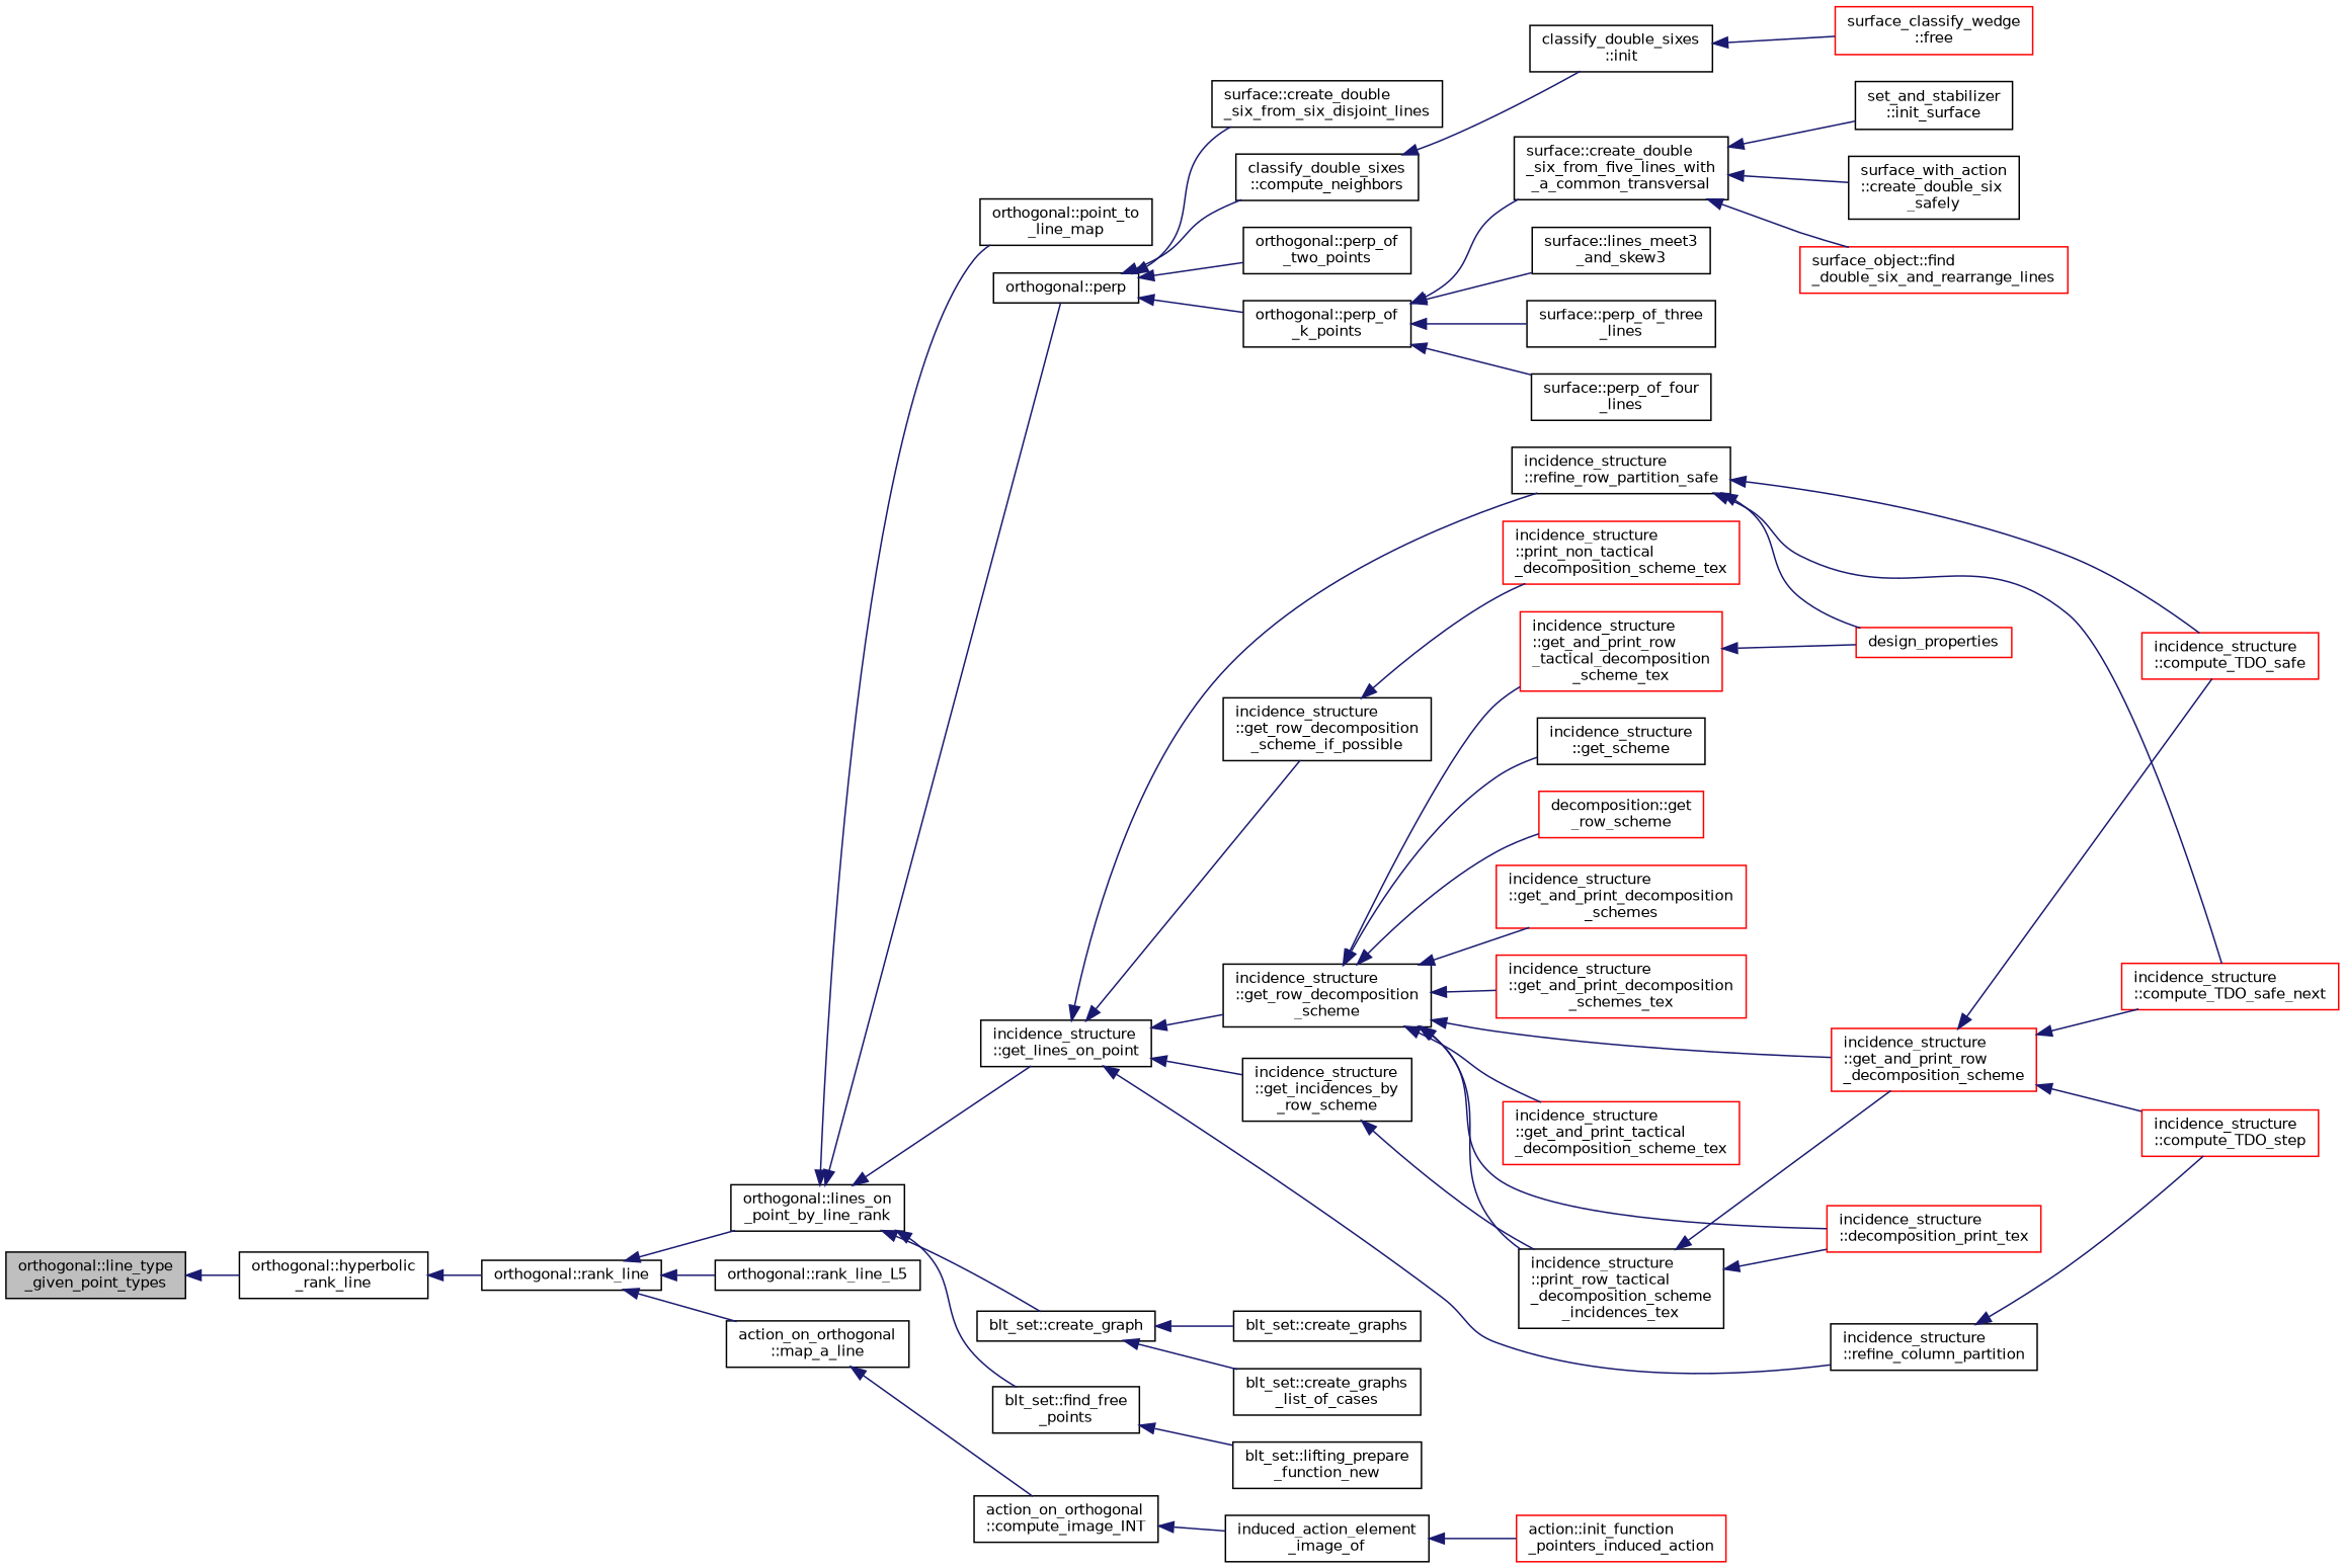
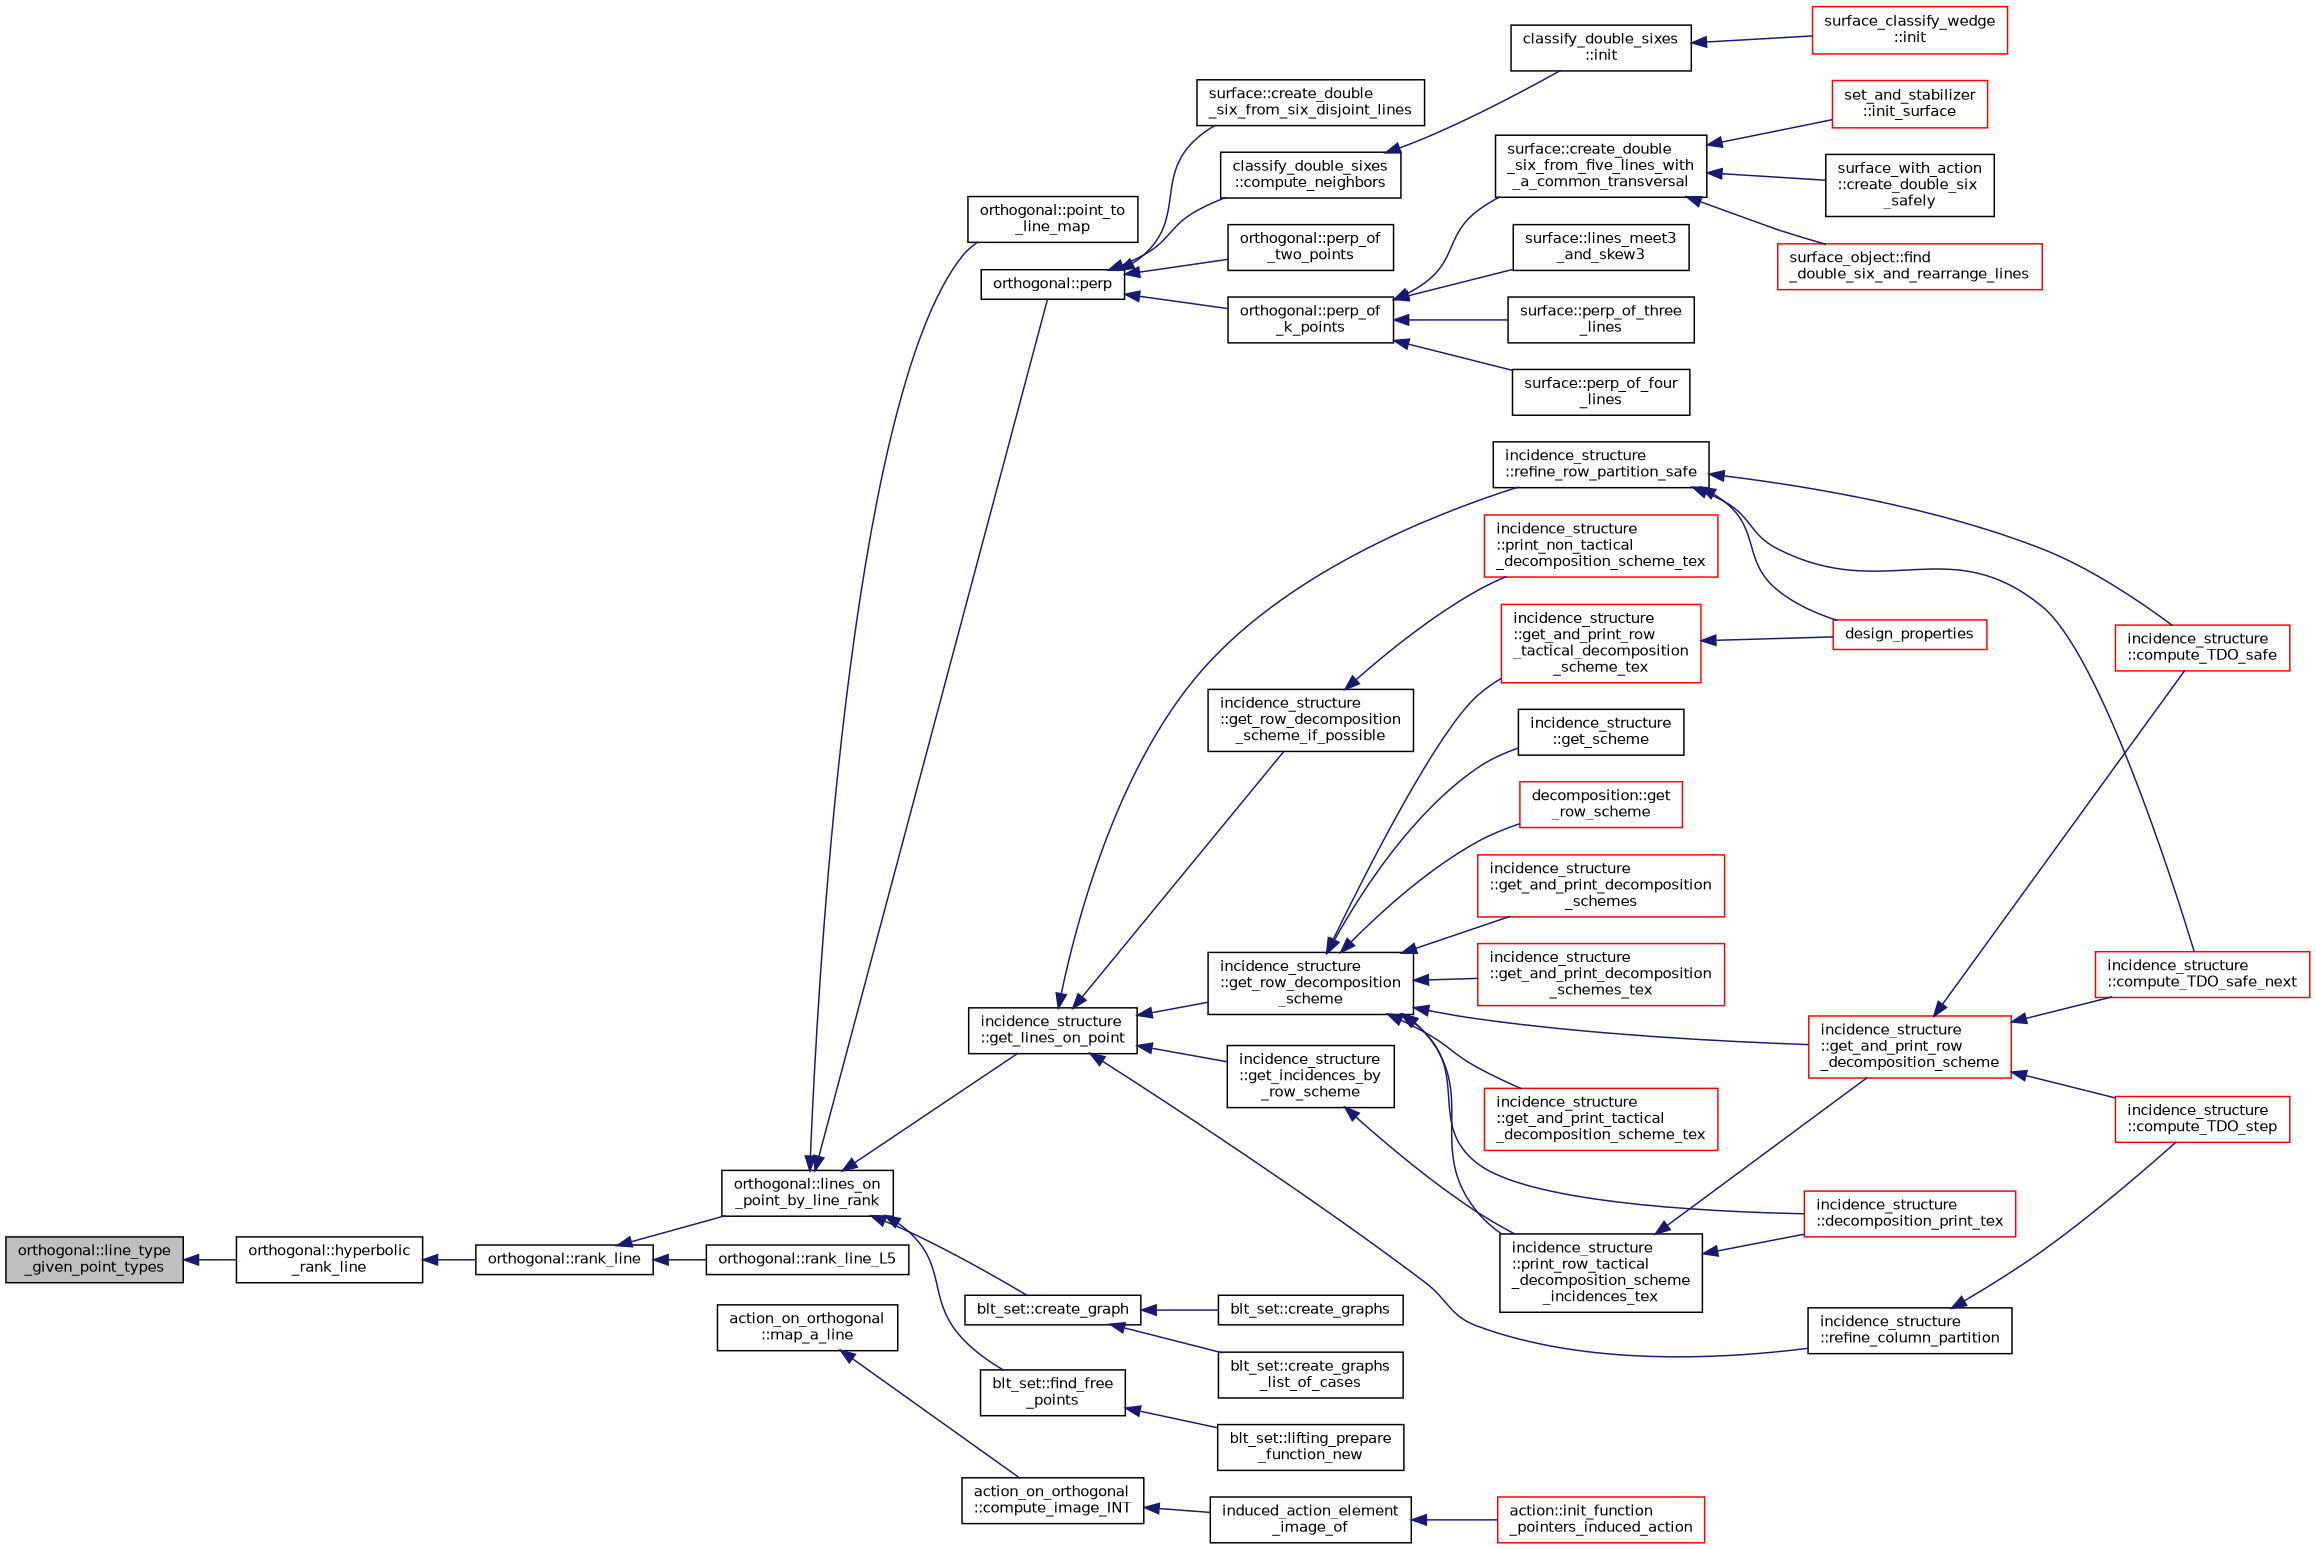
  digraph {
    rankdir=LR
    node [color=black fillcolor=white fontname=Helvetica fontsize=10 shape=record style=filled]
    edge [color=midnightblue dir=back fontname=Helvetica fontsize=10 labelfontname=Helvetica labelfontsize=10 style=solid]
    n1 [fillcolor=grey75 fontcolor=black height=0.2 label="orthogonal::line_type\l_given_point_types" width=0.4]
    n2 [height=0.2 label="orthogonal::hyperbolic\l_rank_line" width=0.4]
    n3 [height=0.2 label="orthogonal::rank_line" width=0.4]
    n4 [height=0.2 label="orthogonal::lines_on\l_point_by_line_rank" width=0.4]
    n5 [height=0.2 label="orthogonal::rank_line_L5" width=0.4]
    n6 [height=0.2 label="action_on_orthogonal\l::map_a_line" width=0.4]
    n7 [height=0.2 label="blt_set::create_graph" width=0.4]
    n8 [height=0.2 label="blt_set::find_free\l_points" width=0.4]
    n9 [height=0.2 label="orthogonal::point_to\l_line_map" width=0.4]
    n10 [height=0.2 label="orthogonal::perp" width=0.4]
    n11 [height=0.2 label="incidence_structure\l::get_lines_on_point" width=0.4]
    n12 [height=0.2 label="action_on_orthogonal\l::compute_image_INT" width=0.4]
    n13 [height=0.2 label="blt_set::create_graphs" width=0.4]
    n14 [height=0.2 label="blt_set::create_graphs\l_list_of_cases" width=0.4]
    n15 [height=0.2 label="blt_set::lifting_prepare\l_function_new" width=0.4]
    n16 [height=0.2 label="orthogonal::perp_of\l_two_points" width=0.4]
    n17 [height=0.2 label="orthogonal::perp_of\l_k_points" width=0.4]
    n18 [height=0.2 label="surface::create_double\l_six_from_six_disjoint_lines" width=0.4]
    n19 [height=0.2 label="classify_double_sixes\l::compute_neighbors" width=0.4]
    n20 [height=0.2 label="incidence_structure\l::refine_row_partition_safe" width=0.4]
    n21 [height=0.2 label="incidence_structure\l::refine_column_partition" width=0.4]
    n22 [height=0.2 label="incidence_structure\l::get_incidences_by\l_row_scheme" width=0.4]
    n23 [height=0.2 label="incidence_structure\l::get_row_decomposition\l_scheme" width=0.4]
    n24 [height=0.2 label="incidence_structure\l::get_row_decomposition\l_scheme_if_possible" width=0.4]
    n25 [height=0.2 label="surface::lines_meet3\l_and_skew3" width=0.4]
    n26 [height=0.2 label="surface::perp_of_three\l_lines" width=0.4]
    n27 [height=0.2 label="surface::perp_of_four\l_lines" width=0.4]
    n28 [height=0.2 label="surface::create_double\l_six_from_five_lines_with\l_a_common_transversal" width=0.4]
    n29 [height=0.2 label="classify_double_sixes\l::init" width=0.4]
    n30 [color=red height=0.2 label="surface_object::find\l_double_six_and_rearrange_lines" width=0.4]
-   n31 [height=0.2 label="set_and_stabilizer\l::init_surface" width=0.4]
+   n31 [color=red height=0.2 label="set_and_stabilizer\l::init_surface" width=0.4]
    n32 [height=0.2 label="surface_with_action\l::create_double_six\l_safely" width=0.4]
-   n33 [color=red height=0.2 label="surface_classify_wedge\l::free" width=0.4]
+   n33 [color=red height=0.2 label="surface_classify_wedge\l::init" width=0.4]
    n34 [color=red height=0.2 label=design_properties width=0.4]
    n35 [color=red height=0.2 label="incidence_structure\l::compute_TDO_safe_next" width=0.4]
    n36 [color=red height=0.2 label="incidence_structure\l::compute_TDO_safe" width=0.4]
    n37 [color=red height=0.2 label="incidence_structure\l::compute_TDO_step" width=0.4]
    n38 [height=0.2 label="incidence_structure\l::print_row_tactical\l_decomposition_scheme\l_incidences_tex" width=0.4]
    n39 [color=red height=0.2 label="incidence_structure\l::get_and_print_row\l_decomposition_scheme" width=0.4]
    n40 [color=red height=0.2 label="incidence_structure\l::decomposition_print_tex" width=0.4]
    n41 [color=red height=0.2 label="decomposition::get\l_row_scheme" width=0.4]
    n42 [color=red height=0.2 label="incidence_structure\l::get_and_print_decomposition\l_schemes" width=0.4]
    n43 [color=red height=0.2 label="incidence_structure\l::get_and_print_decomposition\l_schemes_tex" width=0.4]
    n44 [color=red height=0.2 label="incidence_structure\l::get_and_print_tactical\l_decomposition_scheme_tex" width=0.4]
    n45 [height=0.2 label="incidence_structure\l::get_scheme" width=0.4]
    n46 [color=red height=0.2 label="incidence_structure\l::get_and_print_row\l_tactical_decomposition\l_scheme_tex" width=0.4]
    n47 [color=red height=0.2 label="incidence_structure\l::print_non_tactical\l_decomposition_scheme_tex" width=0.4]
    n48 [height=0.2 label="induced_action_element\l_image_of" width=0.4]
    n49 [color=red height=0.2 label="action::init_function\l_pointers_induced_action" width=0.4]
    n1 -> n2
    n2 -> n3
    n3 -> n4
    n3 -> n5
-   n3 -> n6
    n4 -> n7
    n4 -> n8
    n4 -> n9
    n4 -> n10
    n4 -> n11
    n6 -> n12
    n7 -> n13
    n7 -> n14
    n8 -> n15
    n10 -> n16
    n10 -> n17
    n10 -> n18
    n10 -> n19
    n11 -> n20
    n11 -> n21
    n11 -> n22
    n11 -> n23
    n11 -> n24
    n12 -> n48
    n17 -> n25
    n17 -> n26
    n17 -> n27
    n17 -> n28
    n19 -> n29
    n20 -> n34
    n20 -> n35
    n20 -> n36
    n21 -> n37
    n22 -> n38
    n23 -> n38
    n23 -> n39
    n23 -> n40
    n23 -> n41
    n23 -> n42
    n23 -> n43
    n23 -> n44
    n23 -> n45
    n23 -> n46
    n24 -> n47
    n28 -> n30
    n28 -> n31
    n28 -> n32
    n29 -> n33
    n38 -> n39
    n38 -> n40
    n39 -> n35
    n39 -> n36
    n39 -> n37
    n46 -> n34
    n48 -> n49
  }
